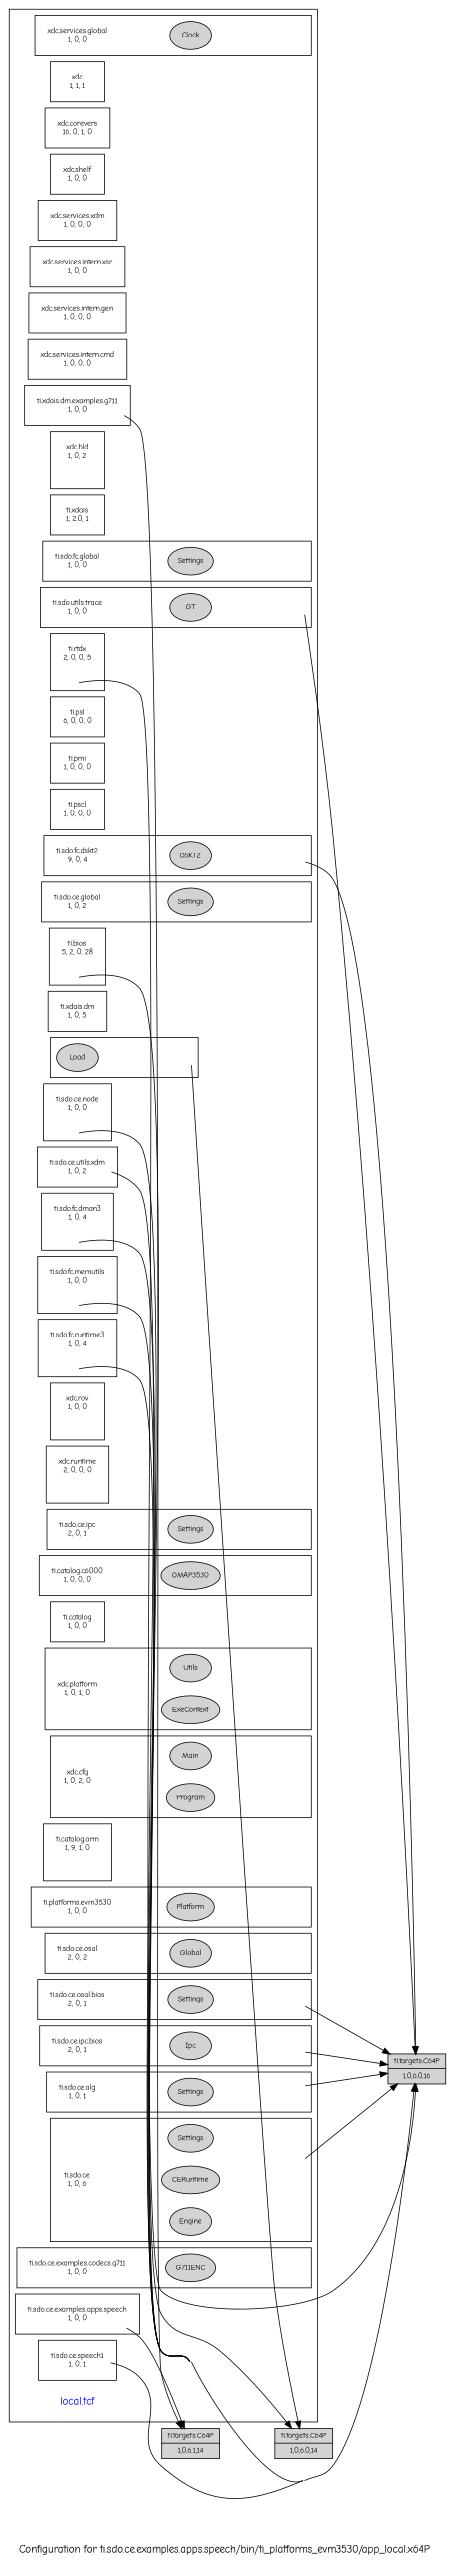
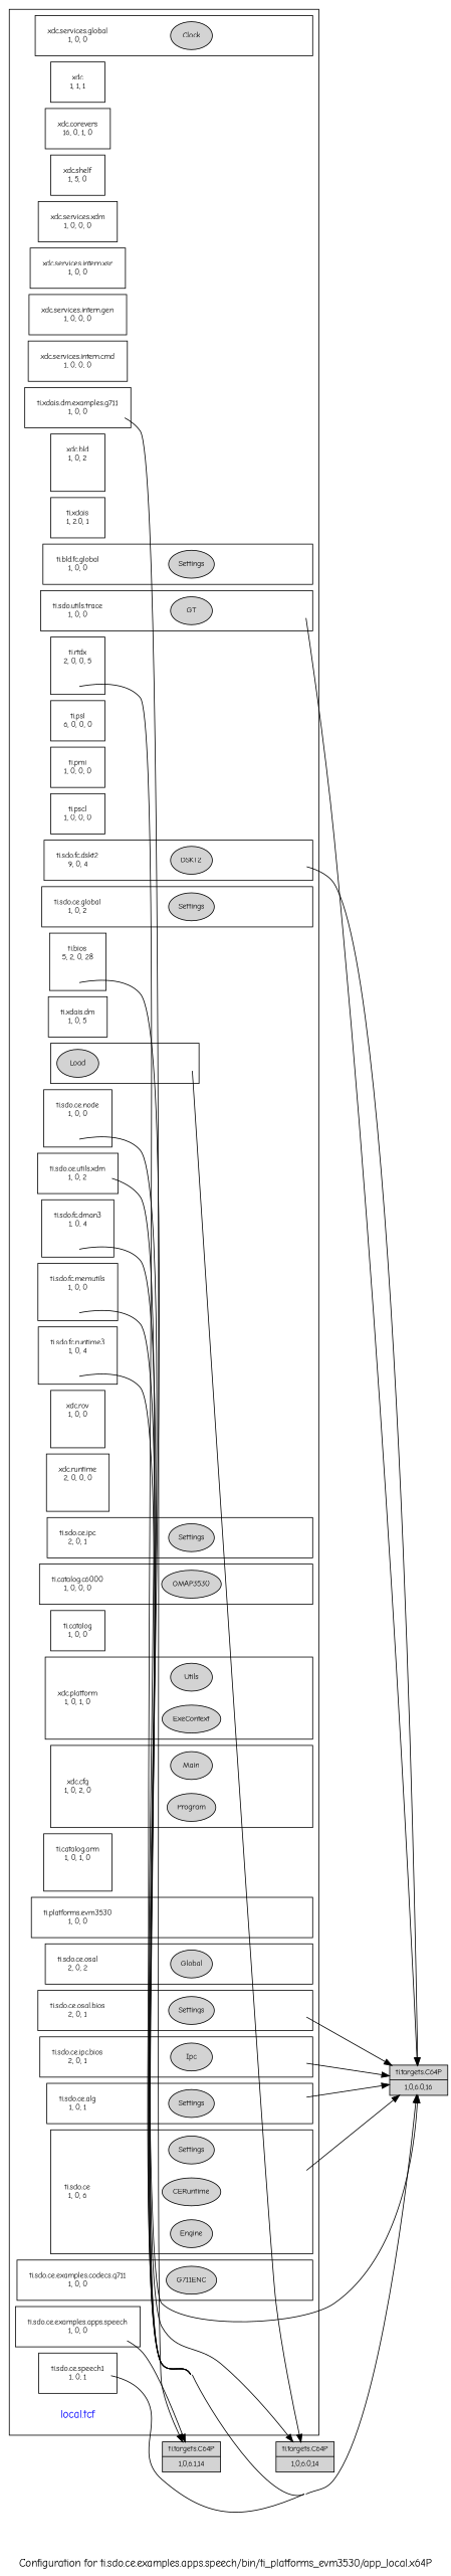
  digraph {
    compound=true
    concentrate=true
    fontname="Comic Neue"
    label="\nConfiguration for ti.sdo.ce.examples.apps.speech/bin/ti_platforms_evm3530/app_local.x64P"
    rankdir=LR
    ranksep=".50 equally"
    node [font=Helvetica fontcolor=black fontname="Comic Neue" fontsize=10 shape=box]
    edge [fontname="Comic Neue" style=invis]
    n1 [color=white label="xdc.services.global\n1, 0, 0"]
    n2 [fillcolor=lightgray label=Clock style=filled shape=""]
    xdc_services_global__bot [shape=point style=invis]
    n4 [color=white label="xdc\n1, 1, 1"]
    n5 [color=white label="xdc.corevers\n16, 0, 1, 0"]
-   n6 [color=white label="xdc.shelf\n1, 0, 0"]
+   n6 [color=white label="xdc.shelf\n1, 5, 0"]
    n7 [color=white label="xdc.services.xdm\n1, 0, 0, 0"]
    n8 [color=white label="xdc.services.intern.xsr\n1, 0, 0"]
    n9 [color=white label="xdc.services.intern.gen\n1, 0, 0, 0"]
    n10 [color=white label="xdc.services.intern.cmd\n1, 0, 0, 0"]
    n11 [color=white label="ti.xdais.dm.examples.g711\n1, 0, 0"]
    n12 [color=white label="xdc.bld\n1, 0, 2"]
    xdc_bld__bot [shape=point style=invis]
    n14 [color=white label="ti.xdais\n1, 2.0, 1"]
-   n15 [color=white label="ti.sdo.fc.global\n1, 0, 0"]
+   n15 [color=white label="ti.bld.fc.global\n1, 0, 0"]
    n16 [fillcolor=lightgray label=Settings style=filled shape=""]
    ti_sdo_fc_global__bot [shape=point style=invis]
    n18 [color=white label="ti.sdo.utils.trace\n1, 0, 0"]
    n19 [fillcolor=lightgray label=GT style=filled shape=""]
    ti_sdo_utils_trace__bot [shape=point style=invis]
    n21 [color=white label="ti.rtdx\n2, 0, 0, 5"]
    ti_rtdx__bot [shape=point style=invis]
    n23 [color=white label="ti.psl\n6, 0, 0, 0"]
    n24 [color=white label="ti.pmi\n1, 0, 0, 0"]
    n25 [color=white label="ti.pscl\n1, 0, 0, 0"]
    n26 [color=white label="ti.bios\n5, 2, 0, 28"]
    ti_bios__bot [shape=point style=invis]
    n28 [color=white label="ti.sdo.fc.dskt2\n9, 0, 4"]
    n29 [fillcolor=lightgray label=DSKT2 style=filled shape=""]
    ti_sdo_fc_dskt2__bot [shape=point style=invis]
    n31 [color=white label="ti.sdo.ce.global\n1, 0, 2"]
    n32 [fillcolor=lightgray label=Settings style=filled shape=""]
    ti_sdo_ce_global__bot [shape=point style=invis]
    n34 [color=white label="ti.xdais.dm\n1, 0, 5"]
    n35 [color=white label="ti.sdo.ce.node\n1, 0, 0"]
    ti_sdo_ce_node__bot [shape=point style=invis]
    n37 [color=white label="ti.sdo.ce.utils.xdm\n1, 0, 2"]
    n38 [color=white label="ti.sdo.fc.dman3\n1, 0, 4"]
    ti_sdo_fc_dman3__bot [shape=point style=invis]
    n40 [color=white label="ti.sdo.fc.memutils\n1, 0, 0"]
    ti_sdo_fc_memutils__bot [shape=point style=invis]
    n42 [color=white label="ti.sdo.fc.runtime3\n1, 0, 4"]
    ti_sdo_fc_acpy3__bot [shape=point style=invis]
    n44 [fillcolor=lightgray label=Load style=filled shape=""]
    ti_bios_utils__bot [shape=point style=invis]
    n46 [color=white label="xdc.rov\n1, 0, 0"]
    xdc_rov__bot [shape=point style=invis]
    n48 [color=white label="xdc.runtime\n2, 0, 0, 0"]
    xdc_runtime__bot [shape=point style=invis]
    n50 [color=white label="ti.sdo.ce.ipc\n2, 0, 1"]
    n51 [fillcolor=lightgray label=Settings style=filled shape=""]
    ti_sdo_ce_ipc__bot [shape=point style=invis]
    n53 [color=white label="ti.catalog.c6000\n1, 0, 0, 0"]
    n54 [fillcolor=lightgray label=OMAP3530 style=filled shape=""]
    ti_catalog_c6000__bot [shape=point style=invis]
    n56 [color=white label="ti.catalog\n1, 0, 0"]
    n57 [color=white label="xdc.platform\n1, 0, 1, 0"]
    n58 [fillcolor=lightgray label=ExeContext style=filled shape=""]
    n59 [fillcolor=lightgray label=Utils style=filled shape=""]
    xdc_platform__bot [shape=point style=invis]
    n61 [color=white label="xdc.cfg\n1, 0, 2, 0"]
    n62 [fillcolor=lightgray label=Program style=filled shape=""]
    n63 [fillcolor=lightgray label=Main style=filled shape=""]
    xdc_cfg__bot [shape=point style=invis]
-   n65 [color=white label="ti.catalog.arm\n1, 9, 1, 0"]
+   n65 [color=white label="ti.catalog.arm\n1, 0, 1, 0"]
    ti_catalog_arm__bot [shape=point style=invis]
    n67 [color=white label="ti.platforms.evm3530\n1, 0, 0"]
-   n68 [fillcolor=lightgray label=Platform style=filled shape=""]
    ti_platforms_evm3530__bot [shape=point style=invis]
    n70 [color=white label="ti.sdo.ce.osal\n2, 0, 2"]
    n71 [fillcolor=lightgray label=Global style=filled shape=""]
    ti_sdo_ce_osal__bot [shape=point style=invis]
    n73 [color=white label="ti.sdo.ce.osal.bios\n2, 0, 1"]
    n74 [fillcolor=lightgray label=Settings style=filled shape=""]
    ti_sdo_ce_osal_bios__bot [shape=point style=invis]
    n76 [color=white label="ti.sdo.ce.ipc.bios\n2, 0, 1"]
    n77 [fillcolor=lightgray label=Ipc style=filled shape=""]
    ti_sdo_ce_ipc_bios__bot [shape=point style=invis]
    n79 [color=white label="ti.sdo.ce.alg\n1, 0, 1"]
    n80 [fillcolor=lightgray label=Settings style=filled shape=""]
    ti_sdo_ce_alg__bot [shape=point style=invis]
    n82 [color=white label="ti.sdo.ce\n1, 0, 6"]
    n83 [fillcolor=lightgray label=Engine style=filled shape=""]
    n84 [fillcolor=lightgray label=CERuntime style=filled shape=""]
    n85 [fillcolor=lightgray label=Settings style=filled shape=""]
    ti_sdo_ce__bot [shape=point style=invis]
    n87 [color=white label="ti.sdo.ce.speech1\n1, 0, 1"]
    n88 [color=white label="ti.sdo.ce.examples.codecs.g711\n1, 0, 0"]
    n89 [fillcolor=lightgray label=G711ENC style=filled shape=""]
    ti_sdo_ce_examples_codecs_g711__bot [shape=point style=invis]
    n91 [color=white label="ti.sdo.ce.examples.apps.speech\n1, 0, 0"]
    n92 [color=white fontcolor=blue fontsize=14 label="local.tcf" shape=""]
    n93 [fillcolor=lightgrey label="ti.targets.C64P|1,0,6.1,14" shape=record style=filled]
    n94 [fillcolor=lightgrey label="ti.targets.C64P|1,0,6.0,16" shape=record style=filled]
    n95 [fillcolor=lightgrey label="ti.targets.C64P|1,0,6.0,14" shape=record style=filled]
    subgraph cluster_1 {
      label=""
      n92
      subgraph cluster_2 {
        label=""
        n1
        n2
        xdc_services_global__bot
      }
      subgraph cluster_3 {
        label=""
        n4
      }
      subgraph cluster_4 {
        label=""
        n5
      }
      subgraph cluster_5 {
        label=""
        n6
      }
      subgraph cluster_6 {
        label=""
        n7
      }
      subgraph cluster_7 {
        label=""
        n8
      }
      subgraph cluster_8 {
        label=""
        n9
      }
      subgraph cluster_9 {
        label=""
        n10
      }
      subgraph cluster_10 {
        label=""
        n11
      }
      subgraph cluster_11 {
        label=""
        n12
        xdc_bld__bot
      }
      subgraph cluster_12 {
        label=""
        n14
      }
      subgraph cluster_13 {
        label=""
        n15
        n16
        ti_sdo_fc_global__bot
      }
      subgraph cluster_14 {
        label=""
        n18
        n19
        ti_sdo_utils_trace__bot
      }
      subgraph cluster_15 {
        label=""
        n21
        ti_rtdx__bot
      }
      subgraph cluster_16 {
        label=""
        n23
      }
      subgraph cluster_17 {
        label=""
        n24
      }
      subgraph cluster_18 {
        label=""
        n25
      }
      subgraph cluster_19 {
        label=""
        n26
        ti_bios__bot
      }
      subgraph cluster_20 {
        label=""
        n28
        n29
        ti_sdo_fc_dskt2__bot
      }
      subgraph cluster_21 {
        label=""
        n31
        n32
        ti_sdo_ce_global__bot
      }
      subgraph cluster_22 {
        label=""
        n34
      }
      subgraph cluster_23 {
        label=""
        n35
        ti_sdo_ce_node__bot
      }
      subgraph cluster_24 {
        label=""
        n37
      }
      subgraph cluster_25 {
        label=""
        n38
        ti_sdo_fc_dman3__bot
      }
      subgraph cluster_26 {
        label=""
        n40
        ti_sdo_fc_memutils__bot
      }
      subgraph cluster_27 {
        label=""
        n42
        ti_sdo_fc_acpy3__bot
      }
      subgraph cluster_28 {
        label=""
        n44
        ti_bios_utils__bot
      }
      subgraph cluster_29 {
        label=""
        n46
        xdc_rov__bot
      }
      subgraph cluster_30 {
        label=""
        n48
        xdc_runtime__bot
      }
      subgraph cluster_31 {
        label=""
        n50
        n51
        ti_sdo_ce_ipc__bot
      }
      subgraph cluster_32 {
        label=""
        n53
        n54
        ti_catalog_c6000__bot
      }
      subgraph cluster_33 {
        label=""
        n56
      }
      subgraph cluster_34 {
        label=""
        n57
        n58
        n59
        xdc_platform__bot
      }
      subgraph cluster_35 {
        label=""
        n61
        n62
        n63
        xdc_cfg__bot
      }
      subgraph cluster_36 {
        label=""
        n65
        ti_catalog_arm__bot
      }
      subgraph cluster_37 {
        label=""
        n67
-       n68
        ti_platforms_evm3530__bot
      }
      subgraph cluster_38 {
        label=""
        n70
        n71
        ti_sdo_ce_osal__bot
      }
      subgraph cluster_39 {
        label=""
        n73
        n74
        ti_sdo_ce_osal_bios__bot
      }
      subgraph cluster_40 {
        label=""
        n76
        n77
        ti_sdo_ce_ipc_bios__bot
      }
      subgraph cluster_41 {
        label=""
        n79
        n80
        ti_sdo_ce_alg__bot
      }
      subgraph cluster_42 {
        label=""
        n82
        n83
        n84
        n85
        ti_sdo_ce__bot
      }
      subgraph cluster_43 {
        label=""
        n87
      }
      subgraph cluster_44 {
        label=""
        n88
        n89
        ti_sdo_ce_examples_codecs_g711__bot
      }
      subgraph cluster_45 {
        label=""
        n91
      }
    }
    n1 -> n2
    n2 -> xdc_services_global__bot
    n11 -> n93 [style=""]
    n15 -> n16
    n16 -> ti_sdo_fc_global__bot
    n18 -> n19
    n19 -> ti_sdo_utils_trace__bot
    ti_sdo_utils_trace__bot -> n94 [style=""]
    ti_rtdx__bot -> n94 [style=""]
    ti_bios__bot -> n95 [style=""]
    n28 -> n29
    n29 -> ti_sdo_fc_dskt2__bot
    ti_sdo_fc_dskt2__bot -> n94 [style=""]
    n31 -> n32
    n32 -> ti_sdo_ce_global__bot
    ti_sdo_ce_node__bot -> n94 [style=""]
    n37 -> n94 [style=""]
    ti_sdo_fc_dman3__bot -> n94 [style=""]
    ti_sdo_fc_memutils__bot -> n94 [style=""]
    ti_sdo_fc_acpy3__bot -> n94 [style=""]
    n44 -> ti_bios_utils__bot
    ti_bios_utils__bot -> n95 [style=""]
    n50 -> n51
    n51 -> ti_sdo_ce_ipc__bot
    n53 -> n54
    n54 -> ti_catalog_c6000__bot
    n57 -> n58
    n57 -> n59
    n58 -> xdc_platform__bot
    n59 -> xdc_platform__bot
    n61 -> n62
    n61 -> n63
    n62 -> xdc_cfg__bot
    n63 -> xdc_cfg__bot
-   n67 -> n68
-   n68 -> ti_platforms_evm3530__bot
    n70 -> n71
    n71 -> ti_sdo_ce_osal__bot
    n73 -> n74
    n74 -> ti_sdo_ce_osal_bios__bot
    ti_sdo_ce_osal_bios__bot -> n94 [style=""]
    n76 -> n77
    n77 -> ti_sdo_ce_ipc_bios__bot
    ti_sdo_ce_ipc_bios__bot -> n94 [style=""]
    n79 -> n80
    n80 -> ti_sdo_ce_alg__bot
    ti_sdo_ce_alg__bot -> n94 [style=""]
    n82 -> n83
    n82 -> n84
    n82 -> n85
    n83 -> ti_sdo_ce__bot
    n84 -> ti_sdo_ce__bot
    n85 -> ti_sdo_ce__bot
    ti_sdo_ce__bot -> n94 [style=""]
    n87 -> n94 [style=""]
    n88 -> n89
    n89 -> ti_sdo_ce_examples_codecs_g711__bot
    n91 -> n93 [style=""]
  }
